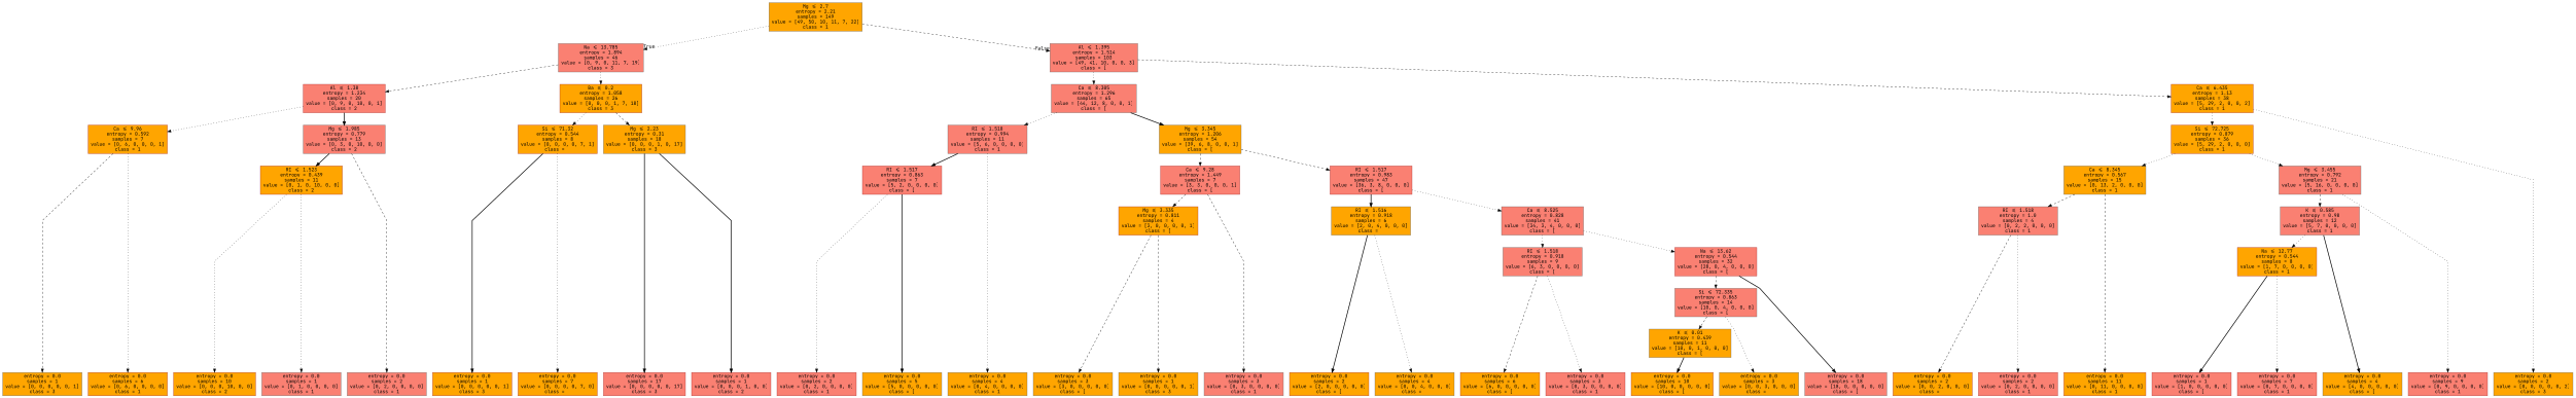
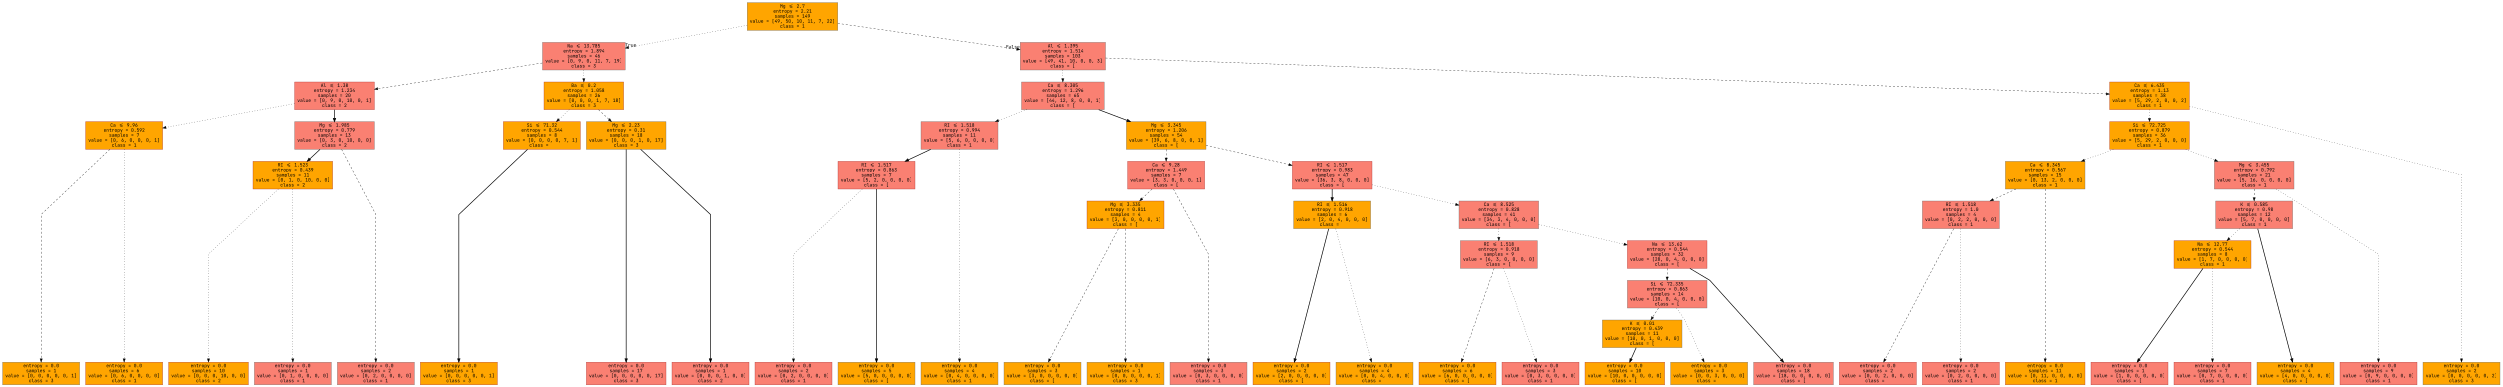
  digraph {
    fontname="JetBrains Mono"
    ranksep=equally
    splines=polyline
    node [color=gray40 fillcolor=orange fontname="JetBrains Mono" shape=box style=filled]
    edge [fontname="JetBrains Mono" style=dotted]
    n1 [label="Mg <= 2.7\nentropy = 2.21\nsamples = 149\nvalue = [49, 50, 10, 11, 7, 22]\nclass = 1"]
    n2 [fillcolor=salmon label="Na <= 13.785\nentropy = 1.894\nsamples = 46\nvalue = [0, 9, 0, 11, 7, 19]\nclass = 3"]
    n3 [fillcolor=salmon label="Al <= 1.395\nentropy = 1.514\nsamples = 103\nvalue = [49, 41, 10, 0, 0, 3]\nclass = ["]
    n4 [color=brown fillcolor=salmon label="Al <= 1.38\nentropy = 1.234\nsamples = 20\nvalue = [0, 9, 0, 10, 0, 1]\nclass = 2"]
    n5 [color=brown label="Ba <= 0.2\nentropy = 1.058\nsamples = 26\nvalue = [0, 0, 0, 1, 7, 18]\nclass = 3"]
    n6 [fillcolor=salmon label="Ca <= 8.305\nentropy = 1.296\nsamples = 65\nvalue = [44, 12, 8, 0, 0, 1]\nclass = ["]
    n7 [color=brown label="Ca <= 6.435\nentropy = 1.13\nsamples = 38\nvalue = [5, 29, 2, 0, 0, 2]\nclass = 1"]
    n8 [color=brown label="Ca <= 9.96\nentropy = 0.592\nsamples = 7\nvalue = [0, 6, 0, 0, 0, 1]\nclass = 1"]
    n9 [fillcolor=salmon label="Mg <= 1.985\nentropy = 0.779\nsamples = 13\nvalue = [0, 3, 0, 10, 0, 0]\nclass = 2"]
    n10 [color=brown label="Si <= 71.32\nentropy = 0.544\nsamples = 8\nvalue = [0, 0, 0, 0, 7, 1]\nclass =  "]
    n11 [label="Mg <= 2.23\nentropy = 0.31\nsamples = 18\nvalue = [0, 0, 0, 1, 0, 17]\nclass = 3"]
    n12 [fillcolor=salmon label="RI <= 1.518\nentropy = 0.994\nsamples = 11\nvalue = [5, 6, 0, 0, 0, 0]\nclass = 1"]
    n13 [label="Mg <= 3.345\nentropy = 1.206\nsamples = 54\nvalue = [39, 6, 8, 0, 0, 1]\nclass = ["]
    n14 [color=brown label="Si <= 72.725\nentropy = 0.879\nsamples = 36\nvalue = [5, 29, 2, 0, 0, 0]\nclass = 1"]
    n15 [color=brown label="RI <= 1.523\nentropy = 0.439\nsamples = 11\nvalue = [0, 1, 0, 10, 0, 0]\nclass = 2"]
    n16 [color=brown fillcolor=salmon label="RI <= 1.517\nentropy = 0.863\nsamples = 7\nvalue = [5, 2, 0, 0, 0, 0]\nclass = ["]
    n17 [color=brown fillcolor=salmon label="Ca <= 9.28\nentropy = 1.449\nsamples = 7\nvalue = [3, 3, 0, 0, 0, 1]\nclass = ["]
    n18 [color=brown fillcolor=salmon label="RI <= 1.517\nentropy = 0.983\nsamples = 47\nvalue = [36, 3, 8, 0, 0, 0]\nclass = ["]
    n19 [label="Ca <= 8.345\nentropy = 0.567\nsamples = 15\nvalue = [0, 13, 2, 0, 0, 0]\nclass = 1"]
    n20 [fillcolor=salmon label="Mg <= 3.455\nentropy = 0.792\nsamples = 21\nvalue = [5, 16, 0, 0, 0, 0]\nclass = 1"]
    n21 [color=brown label="Mg <= 3.335\nentropy = 0.811\nsamples = 4\nvalue = [3, 0, 0, 0, 0, 1]\nclass = ["]
    n22 [label="RI <= 1.516\nentropy = 0.918\nsamples = 6\nvalue = [2, 0, 4, 0, 0, 0]\nclass =  "]
    n23 [fillcolor=salmon label="Ca <= 8.525\nentropy = 0.828\nsamples = 41\nvalue = [34, 3, 4, 0, 0, 0]\nclass = ["]
    n24 [fillcolor=salmon label="RI <= 1.518\nentropy = 1.0\nsamples = 4\nvalue = [0, 2, 2, 0, 0, 0]\nclass = 1"]
    n25 [fillcolor=salmon label="K <= 0.585\nentropy = 0.98\nsamples = 12\nvalue = [5, 7, 0, 0, 0, 0]\nclass = 1"]
    n26 [fillcolor=salmon label="RI <= 1.518\nentropy = 0.918\nsamples = 9\nvalue = [6, 3, 0, 0, 0, 0]\nclass = ["]
    n27 [color=brown fillcolor=salmon label="Na <= 13.62\nentropy = 0.544\nsamples = 32\nvalue = [28, 0, 4, 0, 0, 0]\nclass = ["]
    n28 [color=brown label="Na <= 12.77\nentropy = 0.544\nsamples = 8\nvalue = [1, 7, 0, 0, 0, 0]\nclass = 1"]
    n29 [fillcolor=salmon label="Si <= 72.335\nentropy = 0.863\nsamples = 14\nvalue = [10, 0, 4, 0, 0, 0]\nclass = ["]
    n30 [label="K <= 0.01\nentropy = 0.439\nsamples = 11\nvalue = [10, 0, 1, 0, 0, 0]\nclass = ["]
    n31 [label="entropy = 0.0\nsamples = 1\nvalue = [0, 0, 0, 0, 0, 1]\nclass = 3"]
    n32 [color=brown label="entropy = 0.0\nsamples = 6\nvalue = [0, 6, 0, 0, 0, 0]\nclass = 1"]
    n33 [color=brown label="entropy = 0.0\nsamples = 10\nvalue = [0, 0, 0, 10, 0, 0]\nclass = 2"]
    n34 [fillcolor=salmon label="entropy = 0.0\nsamples = 1\nvalue = [0, 1, 0, 0, 0, 0]\nclass = 1"]
    n35 [fillcolor=salmon label="entropy = 0.0\nsamples = 2\nvalue = [0, 2, 0, 0, 0, 0]\nclass = 1"]
    n36 [color=brown label="entropy = 0.0\nsamples = 1\nvalue = [0, 0, 0, 0, 0, 1]\nclass = 3"]
-   n37 [color=brown label="entropy = 0.0\nsamples = 7\nvalue = [0, 0, 0, 0, 7, 0]\nclass =  "]
    n38 [color=brown fillcolor=salmon label="entropy = 0.0\nsamples = 17\nvalue = [0, 0, 0, 0, 0, 17]\nclass = 3"]
    n39 [color=brown fillcolor=salmon label="entropy = 0.0\nsamples = 1\nvalue = [0, 0, 0, 1, 0, 0]\nclass = 2"]
    n40 [color=brown fillcolor=salmon label="entropy = 0.0\nsamples = 2\nvalue = [0, 2, 0, 0, 0, 0]\nclass = 1"]
    n41 [label="entropy = 0.0\nsamples = 5\nvalue = [5, 0, 0, 0, 0, 0]\nclass = ["]
    n42 [label="entropy = 0.0\nsamples = 4\nvalue = [0, 4, 0, 0, 0, 0]\nclass = 1"]
    n43 [label="entropy = 0.0\nsamples = 3\nvalue = [3, 0, 0, 0, 0, 0]\nclass = ["]
    n44 [label="entropy = 0.0\nsamples = 1\nvalue = [0, 0, 0, 0, 0, 1]\nclass = 3"]
    n45 [fillcolor=salmon label="entropy = 0.0\nsamples = 3\nvalue = [0, 3, 0, 0, 0, 0]\nclass = 1"]
    n46 [color=brown label="entropy = 0.0\nsamples = 2\nvalue = [2, 0, 0, 0, 0, 0]\nclass = ["]
    n47 [label="entropy = 0.0\nsamples = 4\nvalue = [0, 0, 4, 0, 0, 0]\nclass =  "]
    n48 [color=brown label="entropy = 0.0\nsamples = 6\nvalue = [6, 0, 0, 0, 0, 0]\nclass = ["]
    n49 [color=brown fillcolor=salmon label="entropy = 0.0\nsamples = 3\nvalue = [0, 3, 0, 0, 0, 0]\nclass = 1"]
    n50 [fillcolor=salmon label="entropy = 0.0\nsamples = 18\nvalue = [18, 0, 0, 0, 0, 0]\nclass = ["]
    n51 [color=brown label="entropy = 0.0\nsamples = 10\nvalue = [10, 0, 0, 0, 0, 0]\nclass = ["]
    n52 [label="entropy = 0.0\nsamples = 3\nvalue = [0, 0, 3, 0, 0, 0]\nclass =  "]
    n53 [label="entropy = 0.0\nsamples = 2\nvalue = [0, 0, 0, 0, 0, 2]\nclass = 3"]
    n54 [color=brown label="entropy = 0.0\nsamples = 11\nvalue = [0, 11, 0, 0, 0, 0]\nclass = 1"]
-   n55 [color=brown label="entropy = 0.0\nsamples = 2\nvalue = [0, 0, 2, 0, 0, 0]\nclass =  "]
+   n55 [color=brown fillcolor=salmon label="entropy = 0.0\nsamples = 2\nvalue = [0, 0, 2, 0, 0, 0]\nclass =  "]
    n56 [color=brown fillcolor=salmon label="entropy = 0.0\nsamples = 2\nvalue = [0, 2, 0, 0, 0, 0]\nclass = 1"]
    n57 [color=brown fillcolor=salmon label="entropy = 0.0\nsamples = 9\nvalue = [0, 9, 0, 0, 0, 0]\nclass = 1"]
    n58 [label="entropy = 0.0\nsamples = 4\nvalue = [4, 0, 0, 0, 0, 0]\nclass = ["]
    n59 [color=brown fillcolor=salmon label="entropy = 0.0\nsamples = 1\nvalue = [1, 0, 0, 0, 0, 0]\nclass = ["]
    n60 [color=brown fillcolor=salmon label="entropy = 0.0\nsamples = 7\nvalue = [0, 7, 0, 0, 0, 0]\nclass = 1"]
    subgraph sub_1 {
      rank=same
      n1
    }
    subgraph sub_2 {
      rank=same
      n2
      n3
    }
    subgraph sub_3 {
      rank=same
      n4
      n5
      n6
      n7
    }
    subgraph sub_4 {
      rank=same
      n8
      n9
      n10
      n11
      n12
      n13
      n14
    }
    subgraph sub_5 {
      rank=same
      n15
      n16
      n17
      n18
      n19
      n20
    }
    subgraph sub_6 {
      rank=same
      n21
      n22
      n23
      n24
      n25
    }
    subgraph sub_7 {
      rank=same
      n26
      n27
      n28
    }
    subgraph sub_8 {
      rank=same
      n29
    }
    subgraph sub_9 {
      rank=same
      n30
    }
    subgraph sub_10 {
      rank=same
      n31
      n32
      n33
      n34
      n35
      n36
-     n37
      n38
      n39
      n40
      n41
      n42
      n43
      n44
      n45
      n46
      n47
      n48
      n49
      n50
      n51
      n52
      n53
      n54
      n55
      n56
      n57
      n58
      n59
      n60
    }
    n1 -> n2 [headlabel=True labelangle=45 labeldistance=2.5]
    n1 -> n3 [headlabel=False labelangle=-45 labeldistance=2.5 style=dashed]
    n2 -> n4 [style=dashed]
    n2 -> n5
    n3 -> n6
    n3 -> n7 [style=dashed]
    n4 -> n8
    n4 -> n9 [style=bold]
    n5 -> n10
    n5 -> n11 [style=dashed]
    n6 -> n12
    n6 -> n13 [style=bold]
    n7 -> n14
    n7 -> n53
    n8 -> n31 [style=dashed]
    n8 -> n32
    n9 -> n15 [style=bold]
    n9 -> n35 [style=dashed]
    n10 -> n36 [style=bold]
-   n10 -> n37
    n11 -> n38 [style=bold]
    n11 -> n39 [style=bold]
    n12 -> n16 [style=bold]
    n12 -> n42
    n13 -> n17 [style=dashed]
    n13 -> n18 [style=dashed]
    n14 -> n19
    n14 -> n20
    n15 -> n33
    n15 -> n34
    n16 -> n40
    n16 -> n41 [style=bold]
    n17 -> n21 [style=dashed]
    n17 -> n45 [style=dashed]
    n18 -> n22 [style=bold]
    n18 -> n23
    n19 -> n24 [style=dashed]
    n19 -> n54 [style=dashed]
    n20 -> n25 [style=dashed]
    n20 -> n57
    n21 -> n43 [style=dashed]
    n21 -> n44 [style=dashed]
    n22 -> n46 [style=bold]
    n22 -> n47
    n23 -> n26
    n23 -> n27
    n24 -> n55 [style=dashed]
    n24 -> n56
    n25 -> n28
    n25 -> n58 [style=bold]
    n26 -> n48 [style=dashed]
    n26 -> n49
    n27 -> n29 [style=dashed]
    n27 -> n50 [style=bold]
    n28 -> n59 [style=bold]
    n28 -> n60
    n29 -> n30 [style=dashed]
    n29 -> n52
    n30 -> n51 [style=bold]
  }
